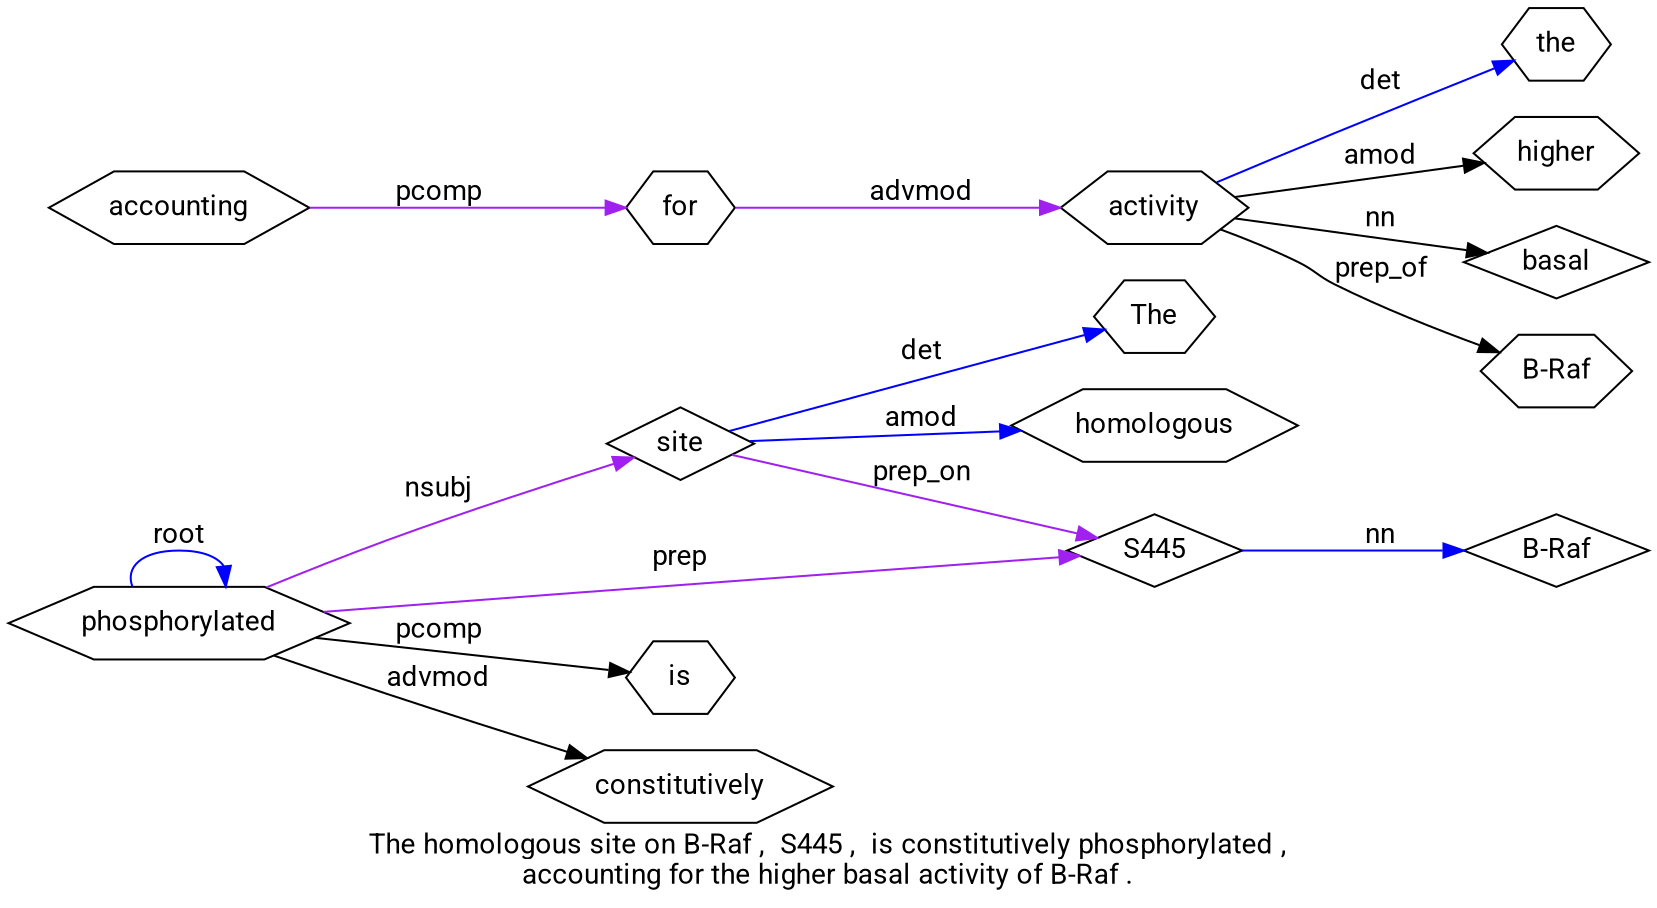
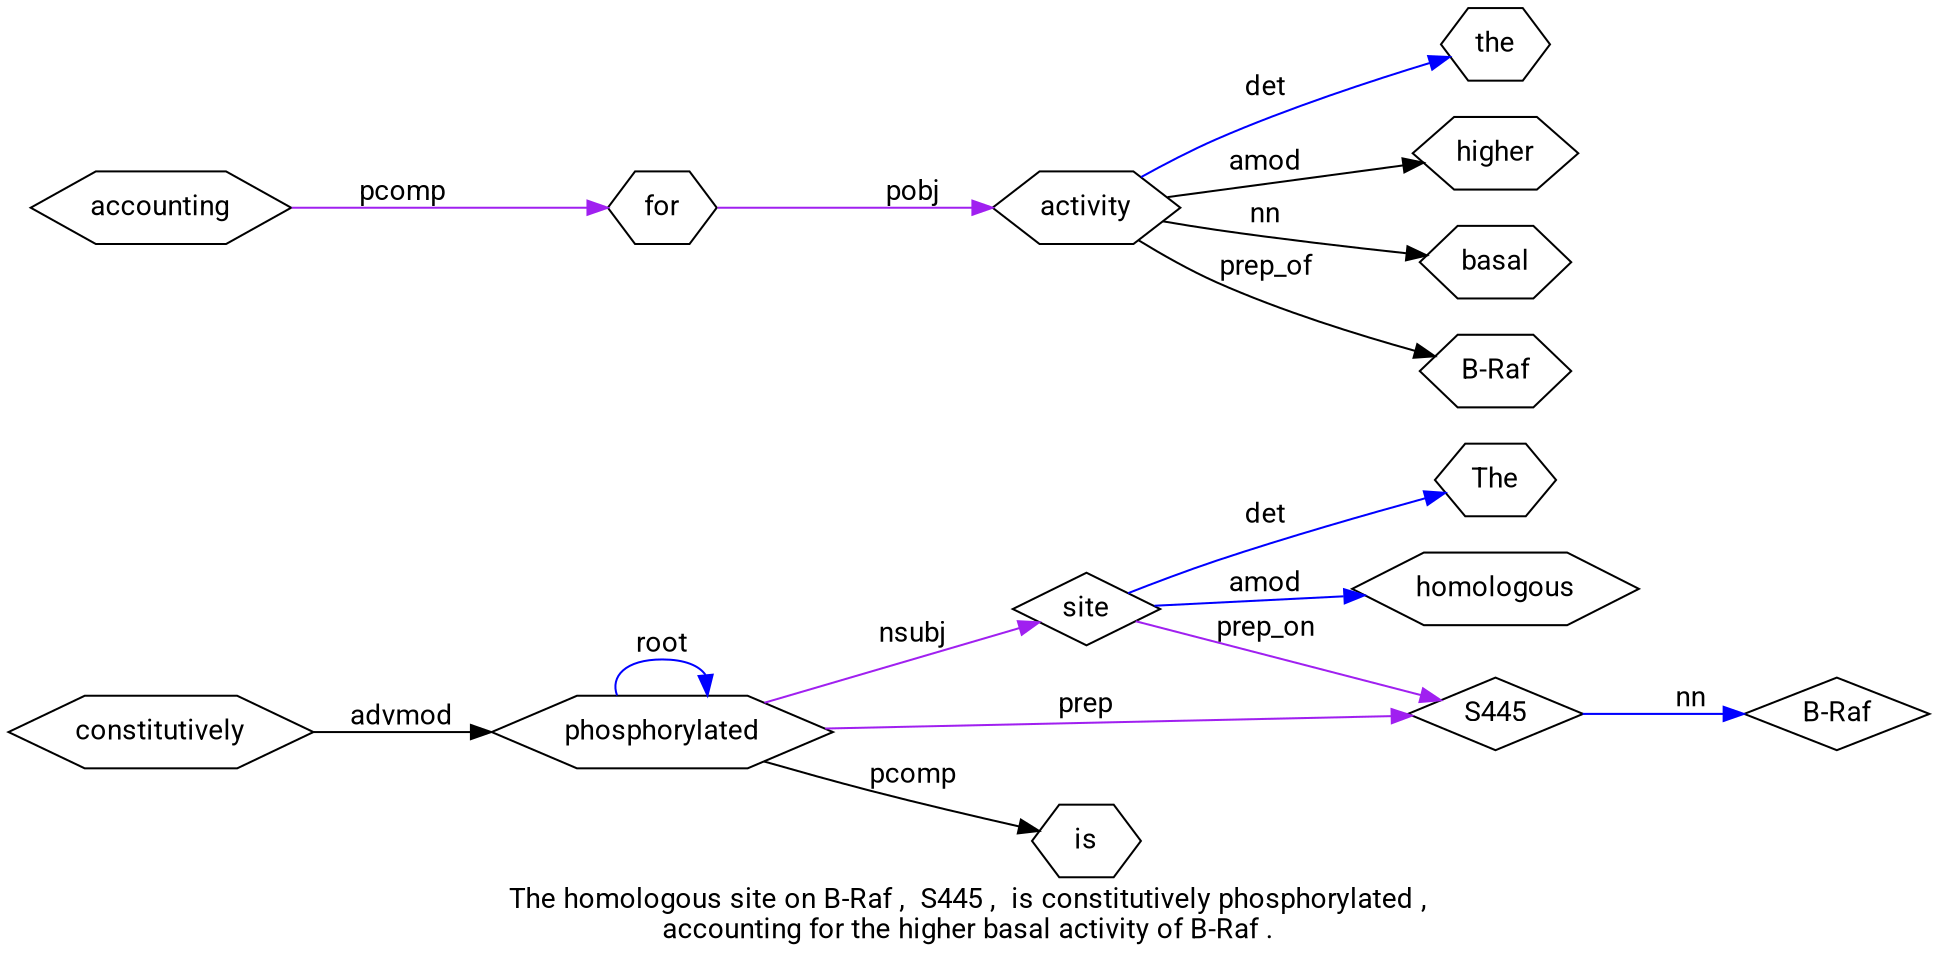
  digraph {
    fontname=Roboto
    label="The homologous site on B-Raf ,  S445 ,  is constitutively phosphorylated ,\naccounting for the higher basal activity of B-Raf ."
    rankdir=LR
    node [fillcolor=white fontname=Roboto shape=hexagon style=filled]
    edge [color=blue fontname=Roboto]
    n1 [label=site shape=diamond]
    n2 [label=The]
    n3 [label=homologous]
    n4 [label=S445 shape=diamond]
    n5 [label="B-Raf" shape=diamond]
    n6 [label=phosphorylated]
    n7 [label=is]
    n8 [label=constitutively]
    n9 [label=accounting]
    n10 [label=for]
    n11 [label=activity]
    n12 [label=the]
    n13 [label=higher]
-   n14 [label=basal shape=diamond]
+   n14 [label=basal]
    n15 [label="B-Raf"]
    n1 -> n2 [label=det]
    n1 -> n3 [label=amod]
    n1 -> n4 [color=purple label=prep_on]
    n4 -> n5 [label=nn]
    n6 -> n1 [color=purple label=nsubj]
    n6 -> n4 [color=purple label=prep]
    n6 -> n6 [label=root]
    n6 -> n7 [color=black label=pcomp]
-   n6 -> n8 [color=black label=advmod]
+   n8 -> n6 [color=black label=advmod]
    n9 -> n10 [color=purple label=pcomp]
-   n10 -> n11 [color=purple label=advmod]
+   n10 -> n11 [color=purple label=pobj]
    n11 -> n12 [label=det]
    n11 -> n13 [color=black label=amod]
    n11 -> n14 [color=black label=nn]
    n11 -> n15 [color=black label=prep_of]
  }
